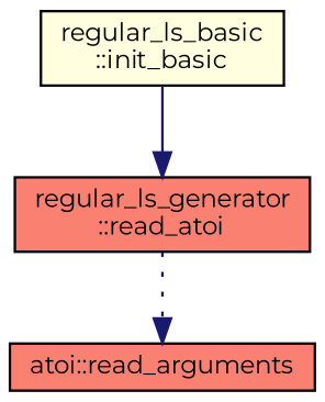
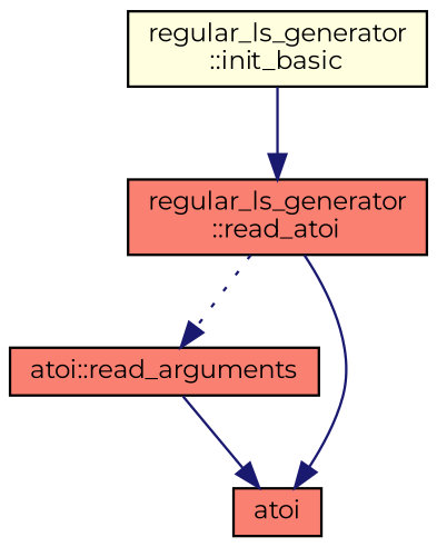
  digraph {
    fontname=Montserrat
    rankdir=TB
    node [color=black fillcolor=salmon fontname=Montserrat fontsize=10 shape=record style=filled]
    edge [color=midnightblue fontname=Montserrat fontsize=10 labelfontname=Helvetica labelfontsize=10 style=solid]
-   n1 [fillcolor=lightyellow fontcolor=black height=0.2 label="regular_ls_basic\l::init_basic" width=0.4]
+   n1 [fillcolor=lightyellow fontcolor=black height=0.2 label="regular_ls_generator\l::init_basic" width=0.4]
    n2 [height=0.2 label="regular_ls_generator\l::read_atoi" width=0.4]
    n3 [height=0.2 label="atoi::read_arguments" width=0.4]
+   n4 [height=0.2 label=atoi width=0.4]
    n1 -> n2
    n2 -> n3 [style=dotted]
+   n2 -> n4
+   n3 -> n4
  }
